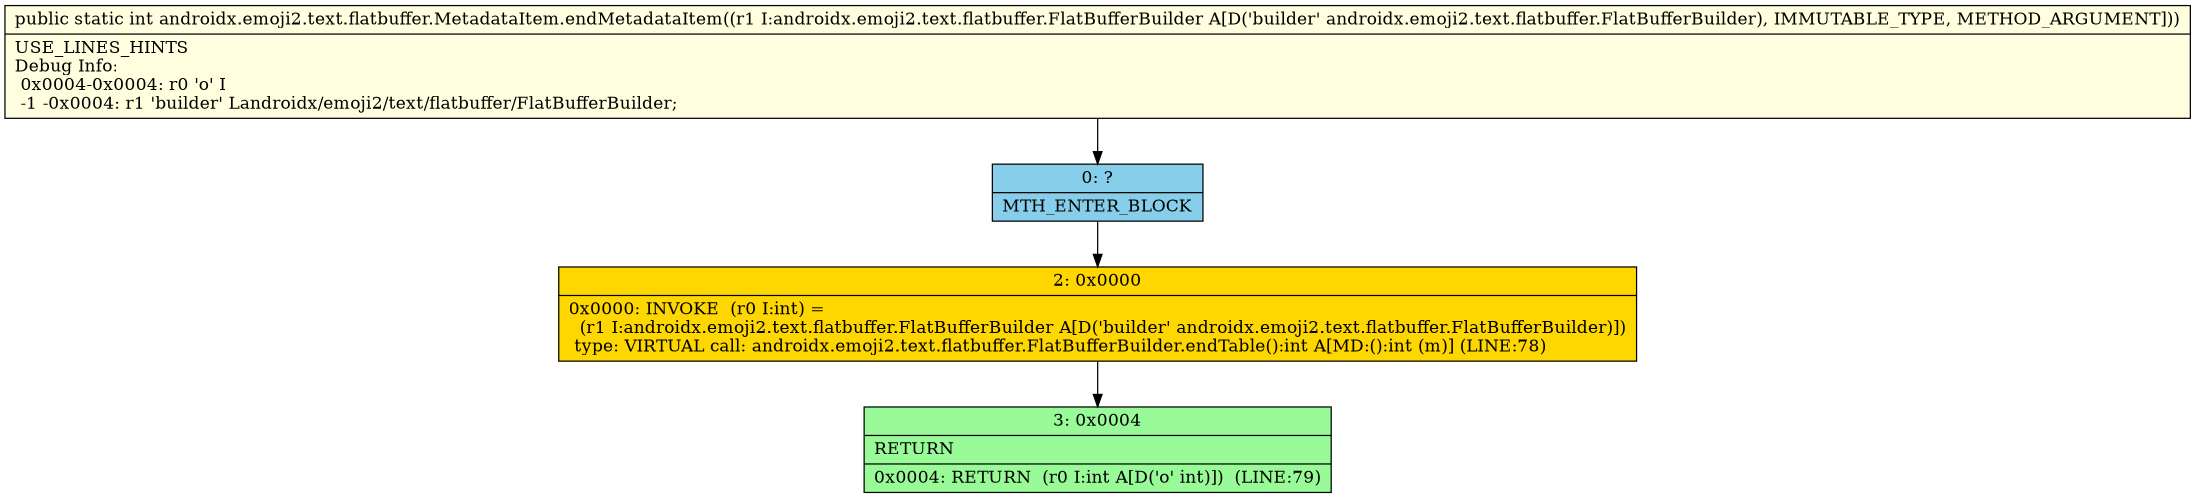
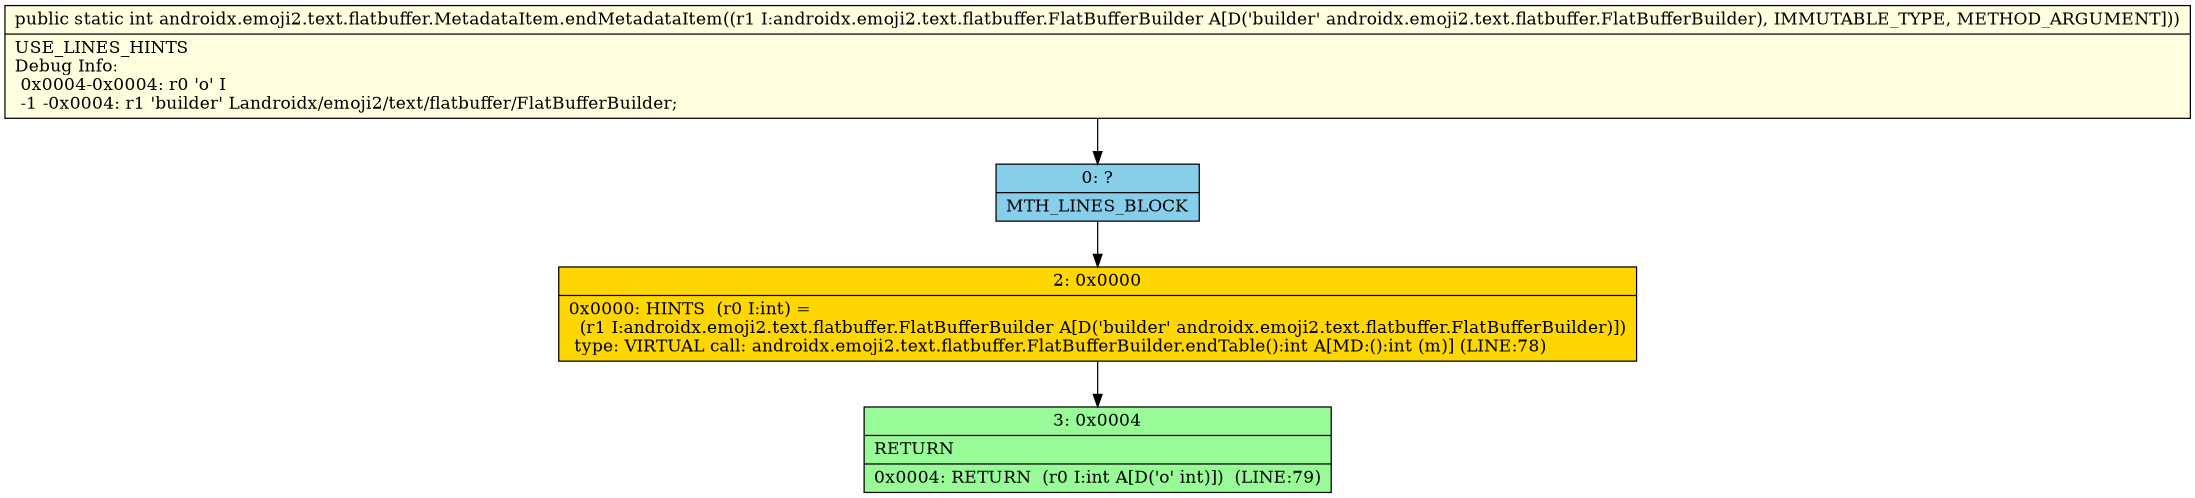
  digraph {
    node [shape=record style=filled]
-   n1 [fillcolor=skyblue label="{0\:\ ?|MTH_ENTER_BLOCK\l}"]
-   n2 [fillcolor=gold label="{2\:\ 0x0000|0x0000: INVOKE  (r0 I:int) = \l  (r1 I:androidx.emoji2.text.flatbuffer.FlatBufferBuilder A[D('builder' androidx.emoji2.text.flatbuffer.FlatBufferBuilder)])\l type: VIRTUAL call: androidx.emoji2.text.flatbuffer.FlatBufferBuilder.endTable():int A[MD:():int (m)] (LINE:78)\l}"]
+   n1 [fillcolor=skyblue label="{0\:\ ?|MTH_LINES_BLOCK\l}"]
+   n2 [fillcolor=gold label="{2\:\ 0x0000|0x0000: HINTS  (r0 I:int) = \l  (r1 I:androidx.emoji2.text.flatbuffer.FlatBufferBuilder A[D('builder' androidx.emoji2.text.flatbuffer.FlatBufferBuilder)])\l type: VIRTUAL call: androidx.emoji2.text.flatbuffer.FlatBufferBuilder.endTable():int A[MD:():int (m)] (LINE:78)\l}"]
    n3 [fillcolor=palegreen label="{3\:\ 0x0004|RETURN\l|0x0004: RETURN  (r0 I:int A[D('o' int)])  (LINE:79)\l}"]
    n4 [fillcolor=lightyellow label="{public static int androidx.emoji2.text.flatbuffer.MetadataItem.endMetadataItem((r1 I:androidx.emoji2.text.flatbuffer.FlatBufferBuilder A[D('builder' androidx.emoji2.text.flatbuffer.FlatBufferBuilder), IMMUTABLE_TYPE, METHOD_ARGUMENT]))  | USE_LINES_HINTS\lDebug Info:\l  0x0004\-0x0004: r0 'o' I\l  \-1 \-0x0004: r1 'builder' Landroidx\/emoji2\/text\/flatbuffer\/FlatBufferBuilder;\l}"]
    n1 -> n2
    n2 -> n3
    n4 -> n1
  }
